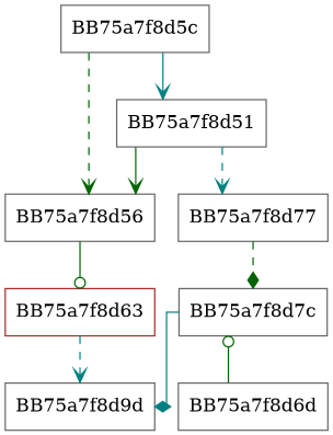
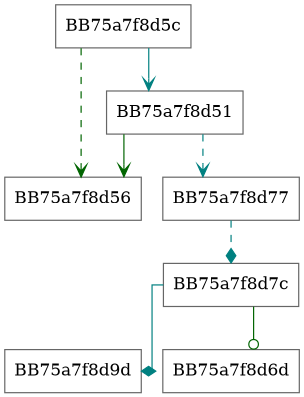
  digraph {
    splines=ortho
    node [color=gray40 shape=box]
    edge [arrowhead=vee color=darkgreen style=solid]
    n1 [label=BB75a7f8d5c]
    BB75a7f8d56
    BB75a7f8d51
-   BB75a7f8d63 [color=brown]
    BB75a7f8d77
    BB75a7f8d6d
    BB75a7f8d7c
    BB75a7f8d9d
    n1 -> BB75a7f8d56 [style=dashed]
    n1 -> BB75a7f8d51 [color=teal]
-   BB75a7f8d56 -> BB75a7f8d63 [arrowhead=odot]
    BB75a7f8d51 -> BB75a7f8d56
    BB75a7f8d51 -> BB75a7f8d77 [color=teal style=dashed]
-   BB75a7f8d63 -> BB75a7f8d9d [color=teal style=dashed]
-   BB75a7f8d77 -> BB75a7f8d7c [arrowhead=diamond style=dashed]
-   BB75a7f8d6d -> BB75a7f8d7c [arrowhead=odot]
+   BB75a7f8d77 -> BB75a7f8d7c [arrowhead=diamond color=teal style=dashed]
+   BB75a7f8d7c -> BB75a7f8d6d [arrowhead=odot]
    BB75a7f8d7c -> BB75a7f8d9d [arrowhead=diamond color=teal]
  }
